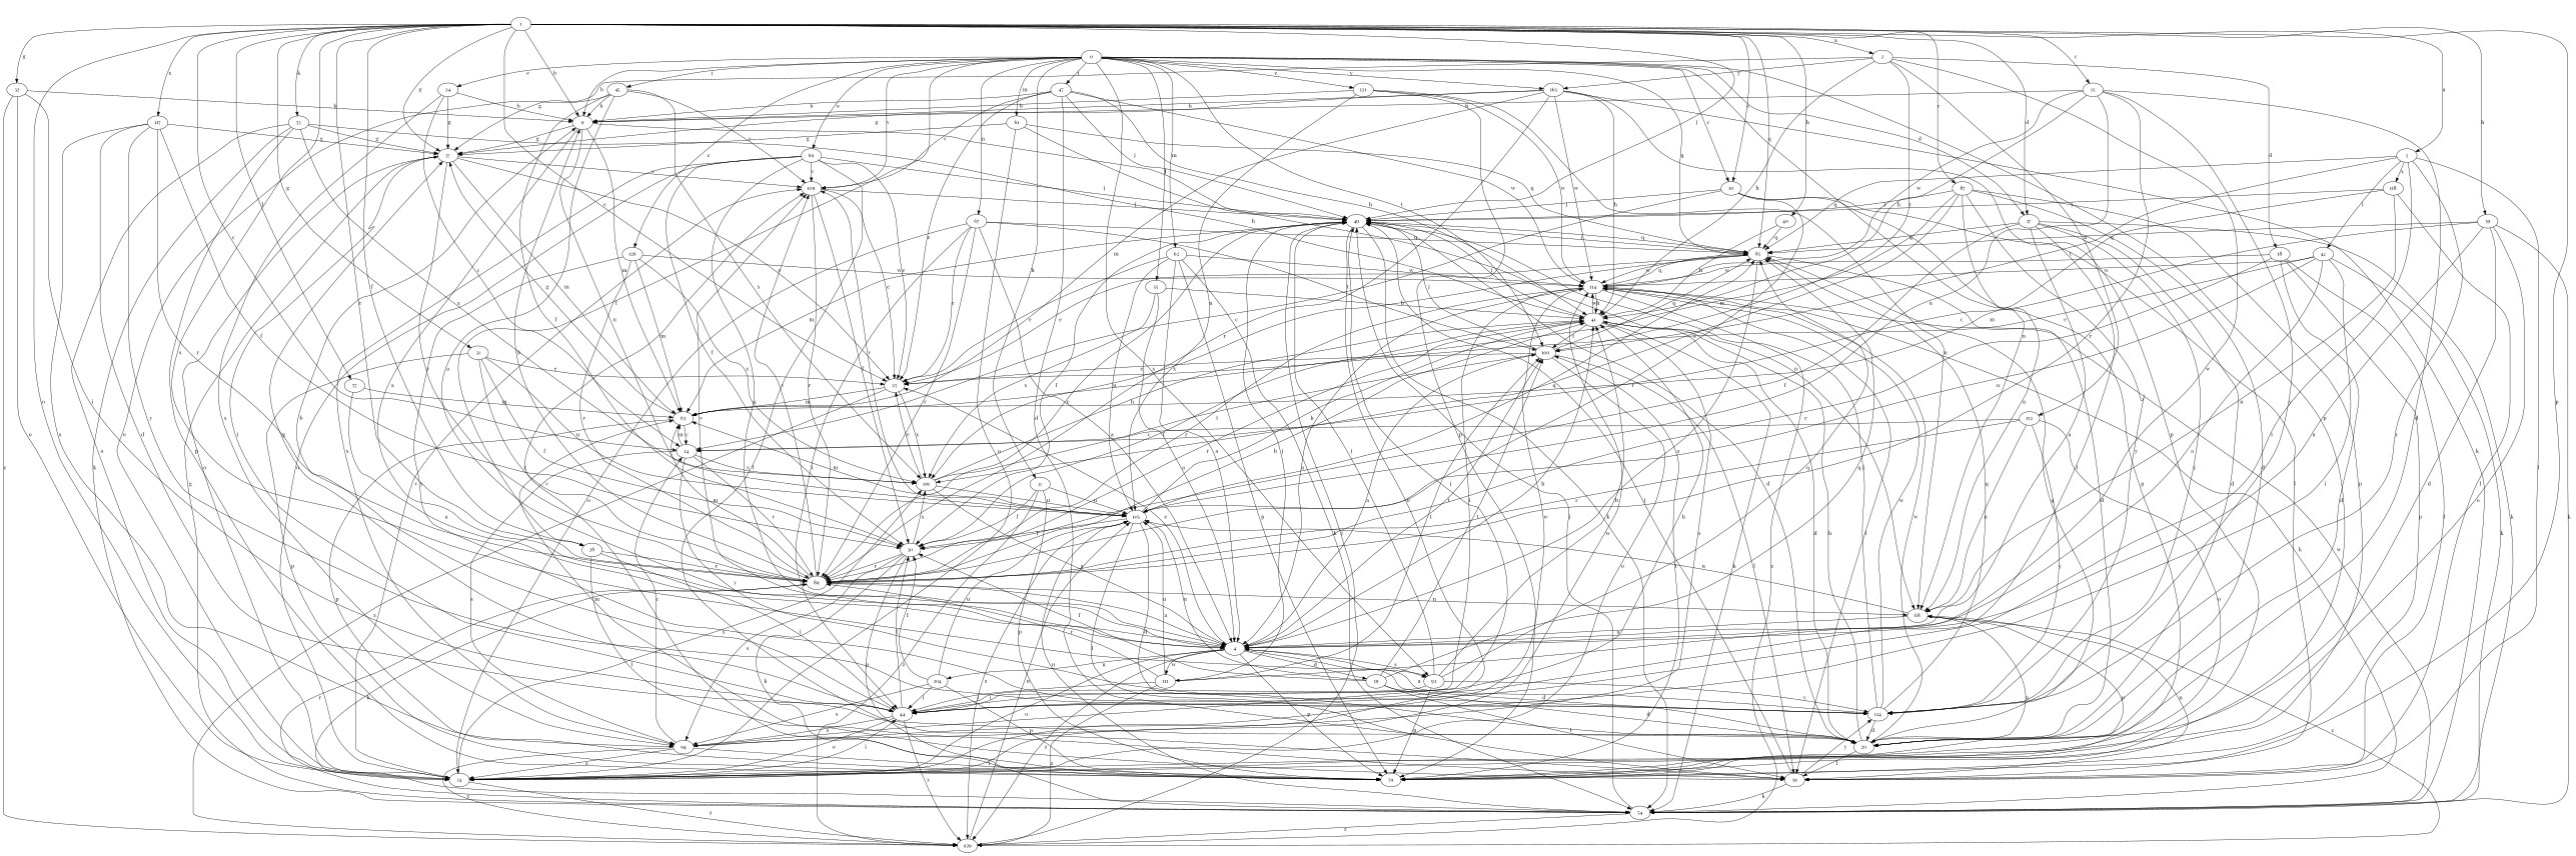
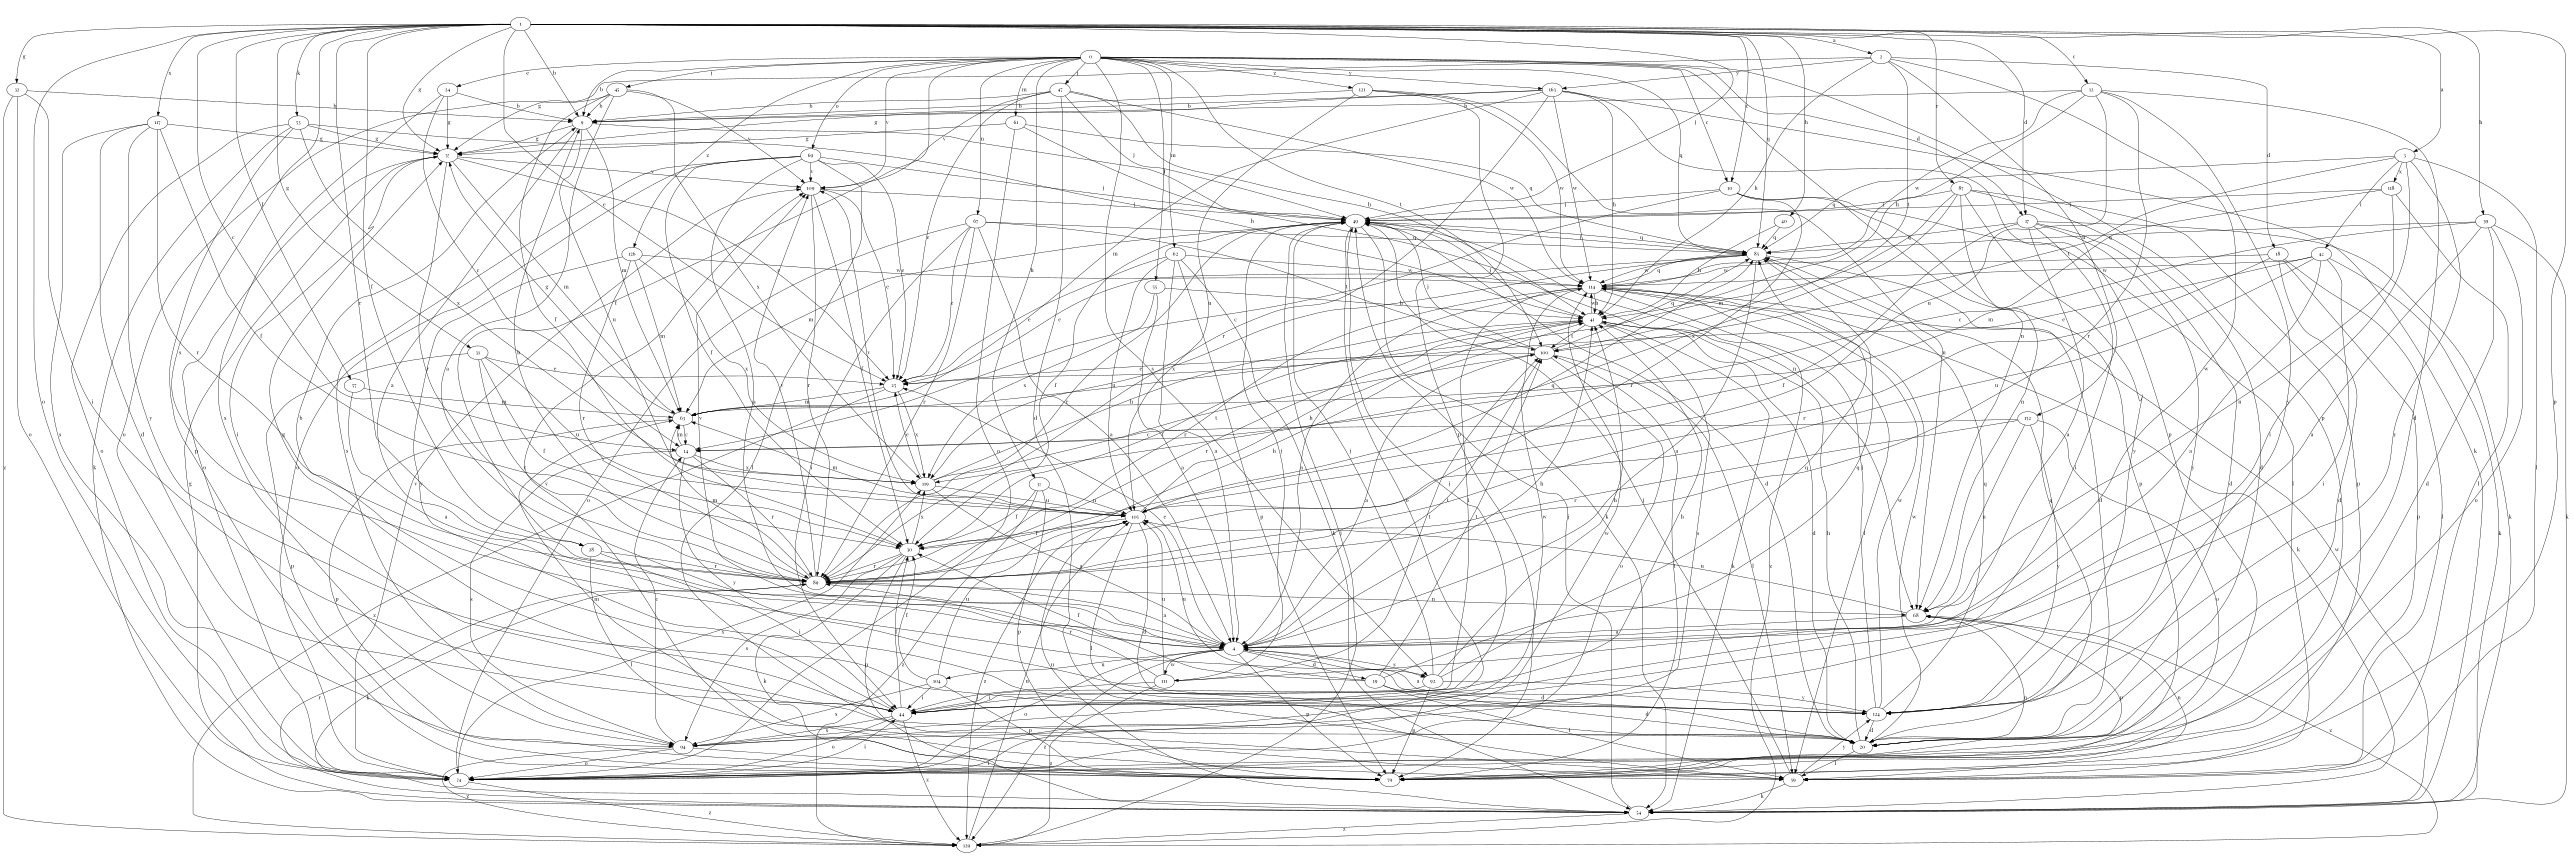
  strict digraph {
    fontname="Playfair Display"
    node [fontname="Playfair Display"]
    edge [fontname="Playfair Display"]
    0
    9
    10
    17
    24
    28
    37
    45
    47
    55
    61
    62
    67
    68
    69
    79
    85
    92
    100
    109
    n21 [label=163]
    126
    n23 [label=121]
    35
    49
    4
    63
    105
    14
    89
    59
    44
    124
    20
    30
    54
    94
-   129 [label=929]
+   129
    74
    119
    25
    41
    114
    1
    2
    3
    12
    31
    32
    39
    40
    53
    57
    87
    117
    18
    n57 [label=152]
    111
    42
    118
    19
    104
    0 -> 9 [label=b]
    0 -> 10 [label=c]
    0 -> 17 [label=d]
    0 -> 24 [label=e]
    0 -> 28 [label=f]
    0 -> 37 [label=h]
    0 -> 45 [label=j]
    0 -> 47 [label=j]
    0 -> 55 [label=l]
    0 -> 61 [label=m]
    0 -> 62 [label=m]
    0 -> 67 [label=n]
    0 -> 68 [label=n]
    0 -> 69 [label=o]
    0 -> 79 [label=p]
    0 -> 85 [label=q]
    0 -> 92 [label=s]
    0 -> 100 [label=t]
    0 -> 109 [label=v]
    0 -> n21 [label=y]
    0 -> 126 [label=z]
    0 -> n23 [label=z]
    9 -> 35 [label=g]
    9 -> 49 [label=j]
    9 -> 4 [label=a]
    9 -> 63 [label=m]
    9 -> 105 [label=u]
    10 -> 79 [label=p]
    10 -> 49 [label=j]
    10 -> 14 [label=c]
    10 -> 89 [label=r]
    10 -> 59 [label=l]
    17 -> 85 [label=q]
    17 -> 4 [label=a]
    17 -> 44 [label=i]
    17 -> 124 [label=y]
    17 -> 20 [label=d]
    17 -> 30 [label=f]
    17 -> 54 [label=k]
    24 -> 9 [label=b]
    24 -> 35 [label=g]
    24 -> 14 [label=c]
    24 -> 94 [label=s]
    28 -> 89 [label=r]
    28 -> 59 [label=l]
    28 -> 44 [label=i]
    37 -> 79 [label=p]
    37 -> 105 [label=u]
    37 -> 30 [label=f]
    37 -> 129 [label=z]
    45 -> 9 [label=b]
    45 -> 109 [label=v]
    45 -> 4 [label=a]
    45 -> 30 [label=f]
    45 -> 74 [label=o]
    45 -> 119 [label=x]
    47 -> 9 [label=b]
    47 -> 109 [label=v]
    47 -> 49 [label=j]
    47 -> 20 [label=d]
    47 -> 25 [label=e]
    47 -> 41 [label=h]
    47 -> 114 [label=w]
    55 -> 4 [label=a]
    55 -> 119 [label=x]
    55 -> 41 [label=h]
    61 -> 68 [label=n]
    61 -> 85 [label=q]
    61 -> 35 [label=g]
    61 -> 74 [label=o]
    62 -> 79 [label=p]
    62 -> 4 [label=a]
    62 -> 105 [label=u]
    62 -> 54 [label=k]
    62 -> 25 [label=e]
    62 -> 114 [label=w]
    67 -> 85 [label=q]
    67 -> 100 [label=t]
    67 -> 4 [label=a]
    67 -> 89 [label=r]
    67 -> 44 [label=i]
    67 -> 74 [label=o]
    67 -> 25 [label=e]
    68 -> 79 [label=p]
    68 -> 4 [label=a]
    68 -> 105 [label=u]
    68 -> 129 [label=z]
    69 -> 109 [label=v]
    69 -> 49 [label=j]
    69 -> 4 [label=a]
    69 -> 59 [label=l]
    69 -> 30 [label=f]
    69 -> 94 [label=s]
    69 -> 74 [label=o]
    69 -> 25 [label=e]
    79 -> 100 [label=t]
    79 -> 109 [label=v]
    85 -> 49 [label=j]
    85 -> 4 [label=a]
    85 -> 20 [label=d]
    85 -> 119 [label=x]
    85 -> 25 [label=e]
    85 -> 114 [label=w]
    92 -> 79 [label=p]
    92 -> 85 [label=q]
    92 -> 49 [label=j]
    92 -> 44 [label=i]
    92 -> 124 [label=y]
    92 -> 41 [label=h]
    100 -> 85 [label=q]
    100 -> 49 [label=j]
    100 -> 4 [label=a]
    100 -> 59 [label=l]
    100 -> 74 [label=o]
    100 -> 25 [label=e]
    109 -> 49 [label=j]
    109 -> 89 [label=r]
    109 -> 30 [label=f]
    109 -> 25 [label=e]
    n21 -> 9 [label=b]
    n21 -> 79 [label=p]
    n21 -> 35 [label=g]
    n21 -> 63 [label=m]
    n21 -> 89 [label=r]
    n21 -> 54 [label=k]
    n21 -> 41 [label=h]
    n21 -> 114 [label=w]
    126 -> 63 [label=m]
    126 -> 89 [label=r]
    126 -> 124 [label=y]
    126 -> 119 [label=x]
    126 -> 114 [label=w]
    n23 -> 9 [label=b]
    n23 -> 68 [label=n]
    n23 -> 79 [label=p]
    n23 -> 105 [label=u]
    n23 -> 114 [label=w]
    35 -> 109 [label=v]
    35 -> 63 [label=m]
    35 -> 89 [label=r]
    35 -> 44 [label=i]
    35 -> 74 [label=o]
    35 -> 25 [label=e]
    49 -> 85 [label=q]
    49 -> 63 [label=m]
    49 -> 89 [label=r]
    49 -> 20 [label=d]
    49 -> 30 [label=f]
    49 -> 54 [label=k]
    49 -> 74 [label=o]
    4 -> 79 [label=p]
    4 -> 92 [label=s]
    4 -> 100 [label=t]
    4 -> 109 [label=v]
    4 -> 20 [label=d]
    4 -> 129 [label=z]
    4 -> 74 [label=o]
    4 -> 25 [label=e]
    4 -> 41 [label=h]
    4 -> 111 [label=w]
    4 -> 19 [label=d]
    4 -> 104 [label=u]
    63 -> 79 [label=p]
    63 -> 35 [label=g]
    63 -> 14 [label=c]
    105 -> 85 [label=q]
    105 -> 109 [label=v]
    105 -> 63 [label=m]
    105 -> 59 [label=l]
    105 -> 20 [label=d]
    105 -> 30 [label=f]
    105 -> 129 [label=z]
    105 -> 41 [label=h]
    14 -> 63 [label=m]
    14 -> 89 [label=r]
    14 -> 124 [label=y]
    14 -> 94 [label=s]
    14 -> 119 [label=x]
    89 -> 9 [label=b]
    89 -> 68 [label=n]
    89 -> 109 [label=v]
    89 -> 4 [label=a]
    89 -> 63 [label=m]
    89 -> 54 [label=k]
    89 -> 41 [label=h]
    59 -> 68 [label=n]
    59 -> 49 [label=j]
    59 -> 63 [label=m]
    59 -> 124 [label=y]
    59 -> 54 [label=k]
    44 -> 9 [label=b]
    44 -> 35 [label=g]
    44 -> 30 [label=f]
    44 -> 94 [label=s]
    44 -> 129 [label=z]
    44 -> 74 [label=o]
    44 -> 41 [label=h]
    124 -> 85 [label=q]
    124 -> 49 [label=j]
    124 -> 4 [label=a]
    124 -> 20 [label=d]
    124 -> 114 [label=w]
    20 -> 85 [label=q]
    20 -> 59 [label=l]
    20 -> 41 [label=h]
    20 -> 114 [label=w]
    30 -> 79 [label=p]
    30 -> 89 [label=r]
    30 -> 54 [label=k]
    30 -> 94 [label=s]
    30 -> 119 [label=x]
    54 -> 35 [label=g]
    54 -> 49 [label=j]
    54 -> 105 [label=u]
    54 -> 89 [label=r]
    54 -> 129 [label=z]
    54 -> 114 [label=w]
    94 -> 79 [label=t]
    94 -> 49 [label=j]
    94 -> 14 [label=c]
    94 -> 129 [label=z]
    94 -> 74 [label=o]
    94 -> 114 [label=w]
    129 -> 49 [label=j]
    129 -> 105 [label=u]
    74 -> 68 [label=n]
    74 -> 109 [label=v]
    74 -> 44 [label=i]
    74 -> 129 [label=z]
    74 -> 119 [label=x]
    74 -> 114 [label=w]
    119 -> 100 [label=t]
    119 -> 4 [label=a]
    119 -> 105 [label=u]
    119 -> 25 [label=e]
    119 -> 41 [label=h]
    25 -> 63 [label=m]
    25 -> 129 [label=z]
    25 -> 119 [label=x]
    41 -> 100 [label=t]
    41 -> 49 [label=j]
    41 -> 89 [label=r]
    41 -> 20 [label=d]
    41 -> 30 [label=f]
    41 -> 54 [label=k]
    41 -> 94 [label=s]
    41 -> 114 [label=w]
    114 -> 85 [label=q]
    114 -> 4 [label=a]
    114 -> 89 [label=r]
    114 -> 59 [label=l]
    114 -> 44 [label=i]
    114 -> 54 [label=k]
    114 -> 129 [label=z]
    114 -> 41 [label=h]
    1 -> 9 [label=b]
    1 -> 10 [label=c]
    1 -> 17 [label=d]
    1 -> 28 [label=f]
    1 -> 79 [label=p]
    1 -> 85 [label=q]
    1 -> 92 [label=s]
    1 -> 35 [label=g]
    1 -> 49 [label=j]
    1 -> 14 [label=c]
    1 -> 89 [label=r]
    1 -> 74 [label=o]
    1 -> 25 [label=e]
    1 -> 2 [label=a]
    1 -> 3 [label=a]
    1 -> 12 [label=c]
    1 -> 31 [label=g]
    1 -> 32 [label=g]
    1 -> 39 [label=h]
    1 -> 40 [label=h]
    1 -> 53 [label=k]
    1 -> 57 [label=l]
    1 -> 87 [label=r]
    1 -> 117 [label=x]
    2 -> 100 [label=t]
    2 -> n21 [label=y]
    2 -> 35 [label=g]
    2 -> 41 [label=h]
    2 -> 18 [label=d]
    2 -> n57 [label=u]
    2 -> 111 [label=w]
    3 -> 85 [label=q]
    3 -> 100 [label=t]
    3 -> 59 [label=l]
    3 -> 44 [label=i]
    3 -> 124 [label=y]
    3 -> 42 [label=i]
    3 -> 118 [label=x]
    12 -> 9 [label=b]
    12 -> 105 [label=u]
    12 -> 89 [label=r]
    12 -> 124 [label=y]
    12 -> 20 [label=d]
    12 -> 41 [label=h]
    12 -> 114 [label=w]
    31 -> 79 [label=p]
    31 -> 105 [label=u]
    31 -> 89 [label=r]
    31 -> 30 [label=f]
    31 -> 25 [label=e]
    32 -> 9 [label=b]
    32 -> 44 [label=i]
    32 -> 129 [label=z]
    32 -> 74 [label=o]
    39 -> 85 [label=q]
    39 -> 4 [label=a]
    39 -> 63 [label=m]
    39 -> 20 [label=d]
    39 -> 54 [label=k]
    39 -> 74 [label=o]
    40 -> 85 [label=q]
    40 -> 41 [label=h]
    53 -> 79 [label=p]
    53 -> 35 [label=g]
    53 -> 54 [label=k]
    53 -> 74 [label=o]
    53 -> 119 [label=x]
    53 -> 41 [label=h]
    57 -> 4 [label=a]
    57 -> 63 [label=m]
    87 -> 68 [label=n]
    87 -> 79 [label=p]
    87 -> 49 [label=j]
    87 -> 63 [label=m]
    87 -> 124 [label=y]
    87 -> 20 [label=d]
    87 -> 119 [label=x]
    117 -> 35 [label=g]
    117 -> 89 [label=r]
    117 -> 124 [label=y]
    117 -> 20 [label=d]
    117 -> 30 [label=f]
    117 -> 94 [label=s]
    18 -> 79 [label=p]
    18 -> 89 [label=r]
    18 -> 59 [label=l]
    18 -> 20 [label=d]
    18 -> 114 [label=w]
    n57 -> 68 [label=n]
    n57 -> 14 [label=c]
    n57 -> 89 [label=r]
    n57 -> 124 [label=y]
    n57 -> 74 [label=o]
    111 -> 100 [label=t]
    111 -> 49 [label=j]
    111 -> 105 [label=u]
    111 -> 89 [label=r]
    111 -> 44 [label=i]
    111 -> 129 [label=z]
    42 -> 4 [label=a]
    42 -> 105 [label=u]
    42 -> 44 [label=i]
    42 -> 54 [label=k]
    42 -> 25 [label=e]
    42 -> 114 [label=w]
    118 -> 68 [label=n]
    118 -> 49 [label=j]
    118 -> 14 [label=c]
    118 -> 59 [label=l]
    19 -> 85 [label=q]
    19 -> 100 [label=t]
    19 -> 105 [label=u]
    19 -> 59 [label=l]
    19 -> 20 [label=d]
    19 -> 30 [label=f]
    104 -> 79 [label=p]
    104 -> 105 [label=u]
    104 -> 44 [label=i]
    104 -> 30 [label=f]
    104 -> 94 [label=s]
  }
